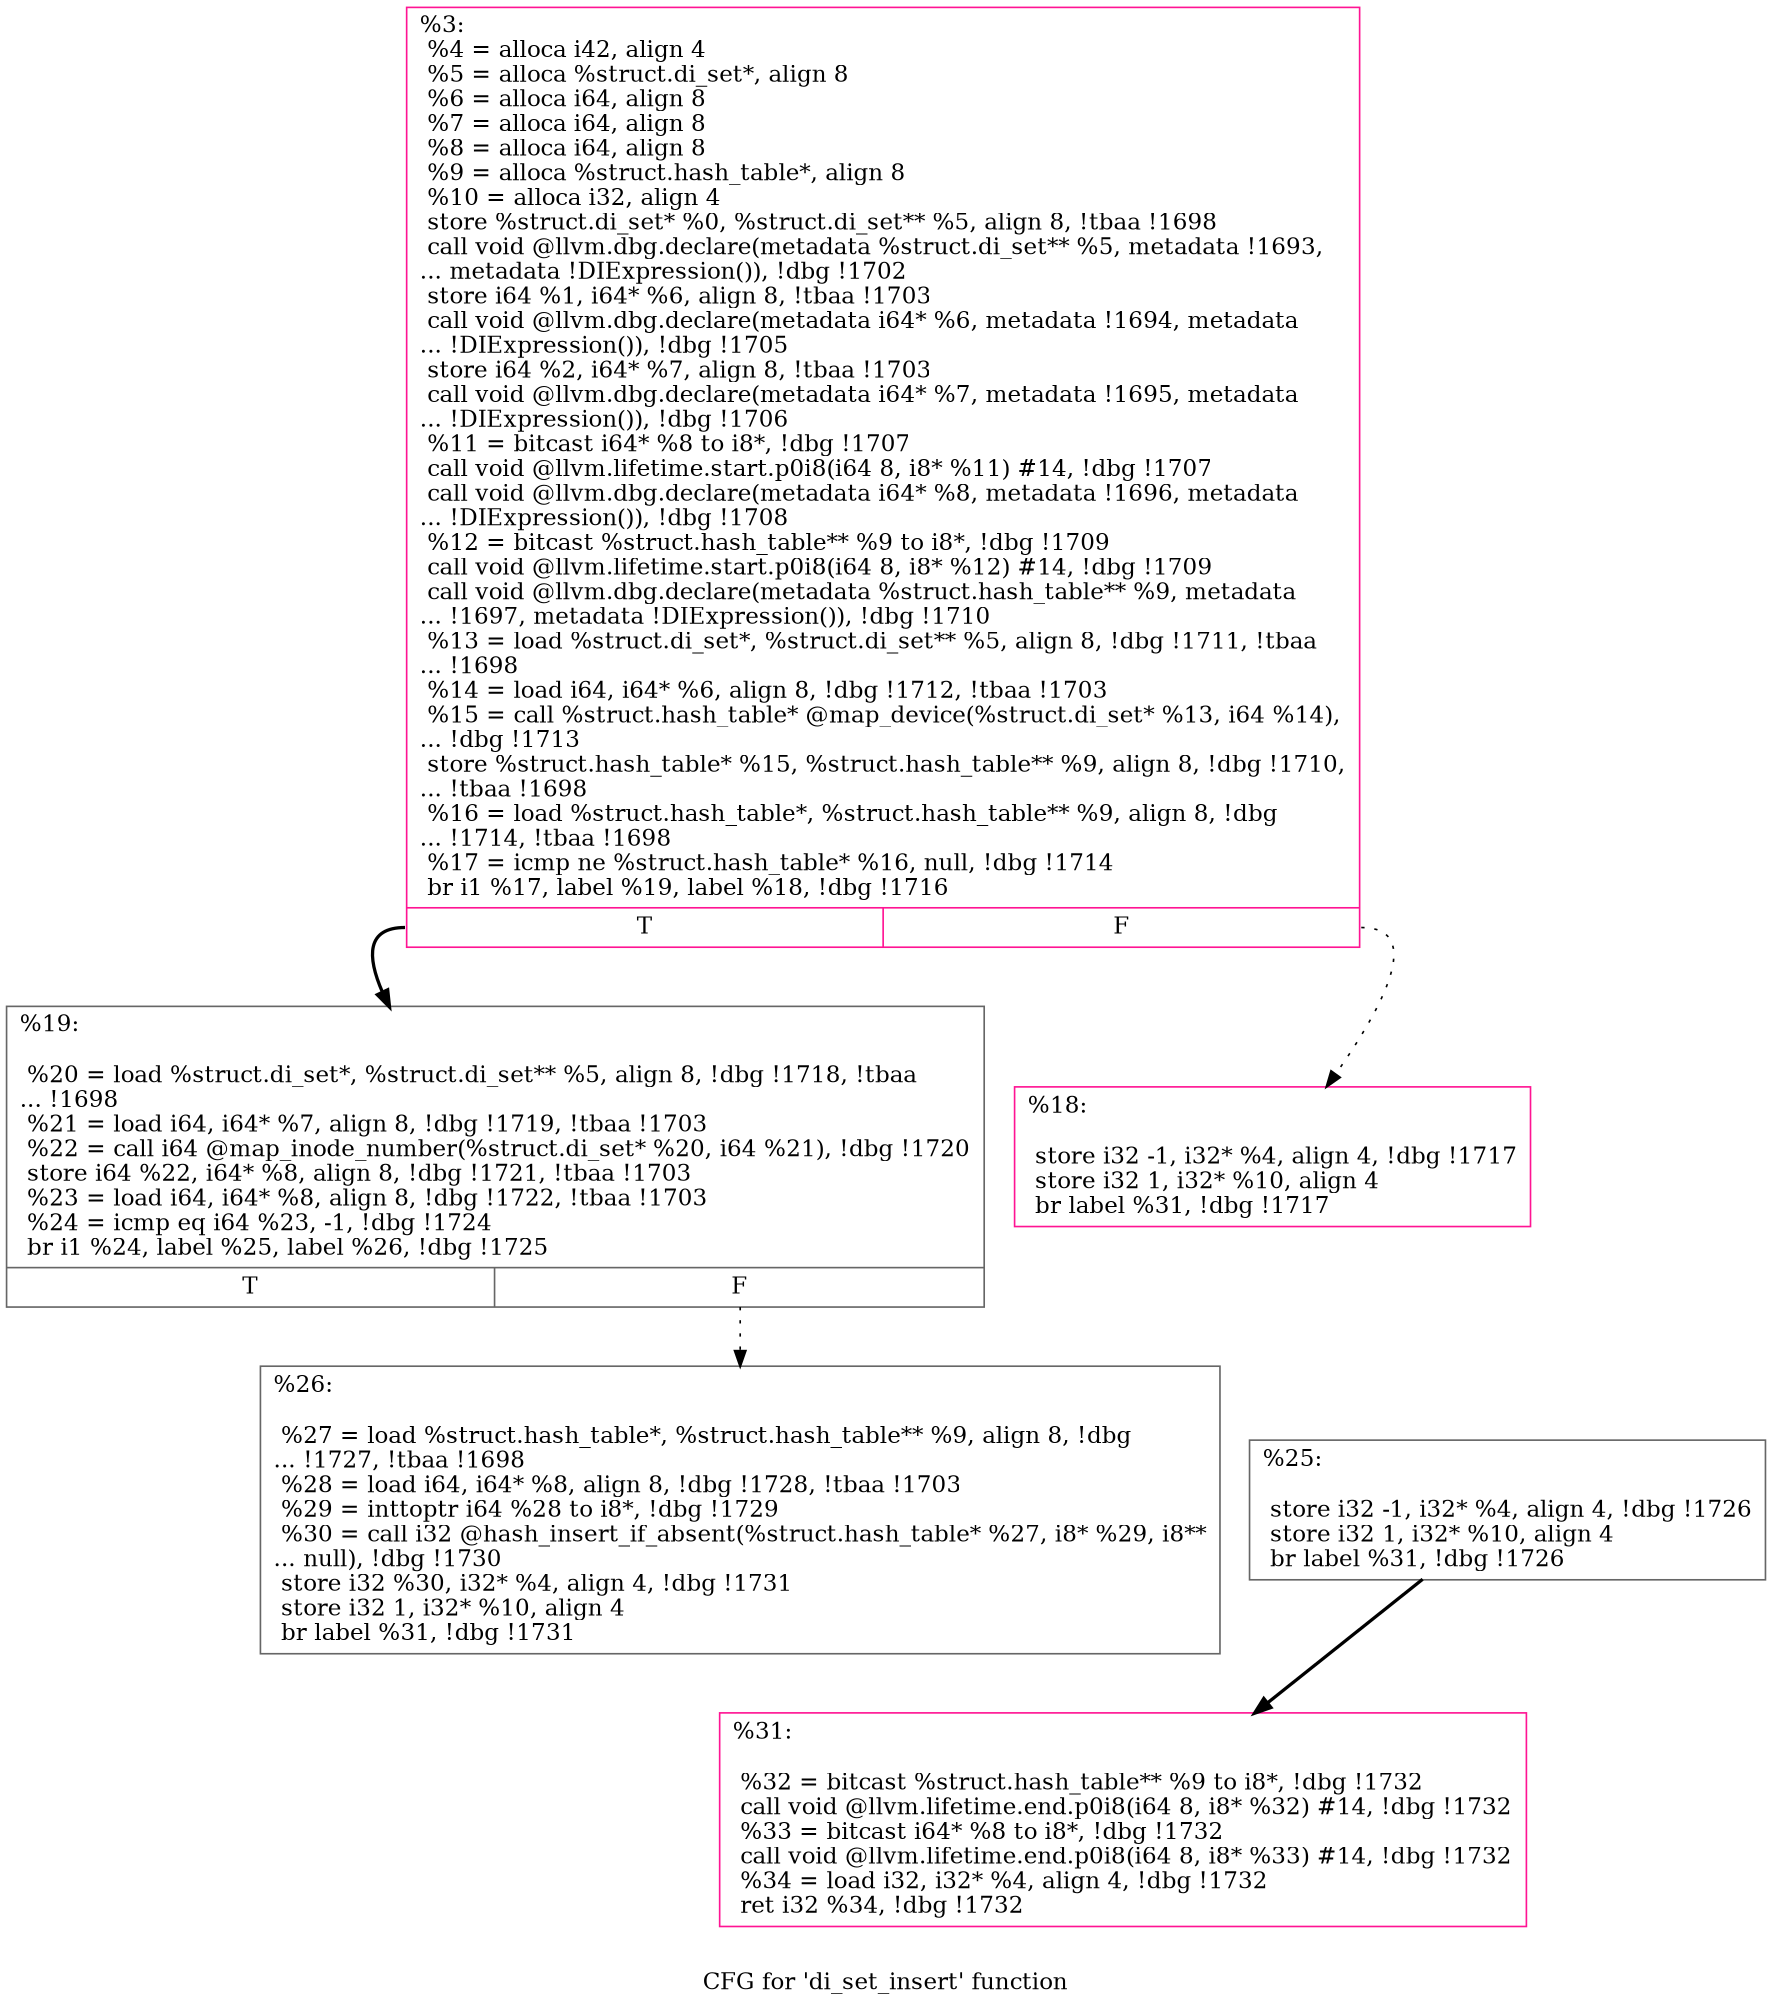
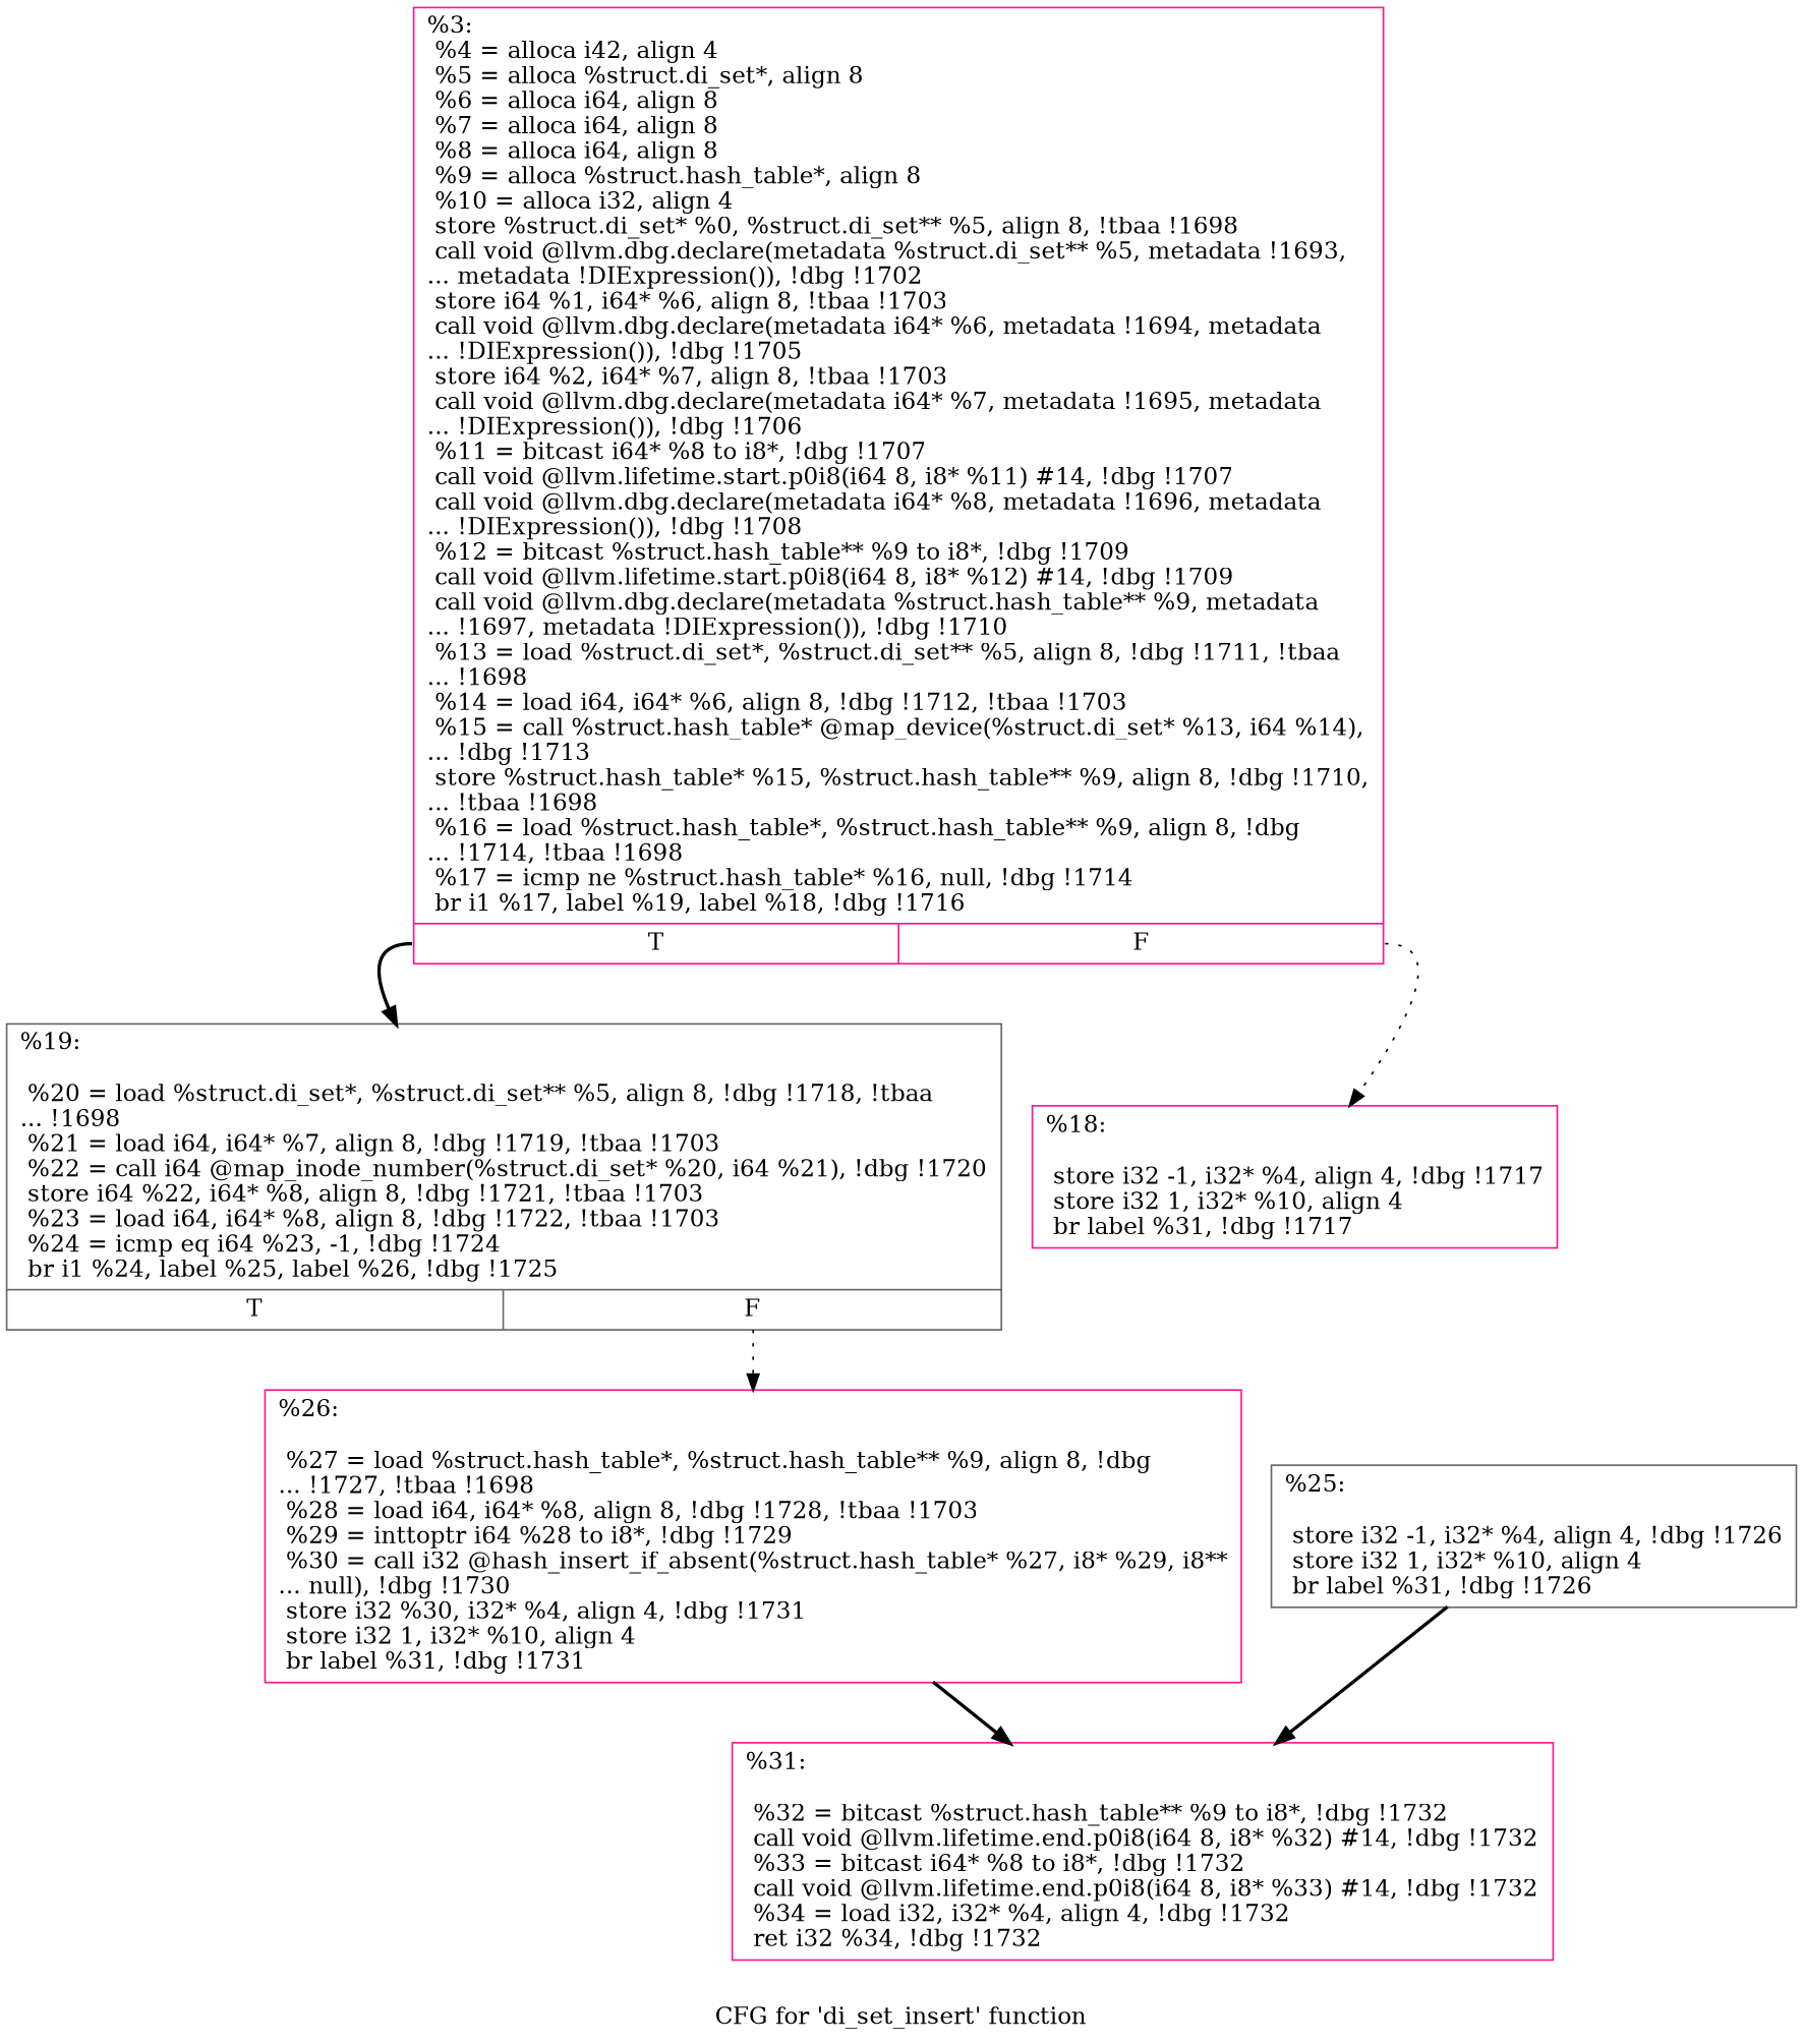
  digraph {
    label="CFG for 'di_set_insert' function"
    node [color=deeppink shape=record]
    edge [style=bold]
    n1 [label="{%3:\l  %4 = alloca i42, align 4\l  %5 = alloca %struct.di_set*, align 8\l  %6 = alloca i64, align 8\l  %7 = alloca i64, align 8\l  %8 = alloca i64, align 8\l  %9 = alloca %struct.hash_table*, align 8\l  %10 = alloca i32, align 4\l  store %struct.di_set* %0, %struct.di_set** %5, align 8, !tbaa !1698\l  call void @llvm.dbg.declare(metadata %struct.di_set** %5, metadata !1693,\l... metadata !DIExpression()), !dbg !1702\l  store i64 %1, i64* %6, align 8, !tbaa !1703\l  call void @llvm.dbg.declare(metadata i64* %6, metadata !1694, metadata\l... !DIExpression()), !dbg !1705\l  store i64 %2, i64* %7, align 8, !tbaa !1703\l  call void @llvm.dbg.declare(metadata i64* %7, metadata !1695, metadata\l... !DIExpression()), !dbg !1706\l  %11 = bitcast i64* %8 to i8*, !dbg !1707\l  call void @llvm.lifetime.start.p0i8(i64 8, i8* %11) #14, !dbg !1707\l  call void @llvm.dbg.declare(metadata i64* %8, metadata !1696, metadata\l... !DIExpression()), !dbg !1708\l  %12 = bitcast %struct.hash_table** %9 to i8*, !dbg !1709\l  call void @llvm.lifetime.start.p0i8(i64 8, i8* %12) #14, !dbg !1709\l  call void @llvm.dbg.declare(metadata %struct.hash_table** %9, metadata\l... !1697, metadata !DIExpression()), !dbg !1710\l  %13 = load %struct.di_set*, %struct.di_set** %5, align 8, !dbg !1711, !tbaa\l... !1698\l  %14 = load i64, i64* %6, align 8, !dbg !1712, !tbaa !1703\l  %15 = call %struct.hash_table* @map_device(%struct.di_set* %13, i64 %14),\l... !dbg !1713\l  store %struct.hash_table* %15, %struct.hash_table** %9, align 8, !dbg !1710,\l... !tbaa !1698\l  %16 = load %struct.hash_table*, %struct.hash_table** %9, align 8, !dbg\l... !1714, !tbaa !1698\l  %17 = icmp ne %struct.hash_table* %16, null, !dbg !1714\l  br i1 %17, label %19, label %18, !dbg !1716\l|{<s0>T|<s1>F}}"]
    n2 [color=gray40 label="{%19:\l\l  %20 = load %struct.di_set*, %struct.di_set** %5, align 8, !dbg !1718, !tbaa\l... !1698\l  %21 = load i64, i64* %7, align 8, !dbg !1719, !tbaa !1703\l  %22 = call i64 @map_inode_number(%struct.di_set* %20, i64 %21), !dbg !1720\l  store i64 %22, i64* %8, align 8, !dbg !1721, !tbaa !1703\l  %23 = load i64, i64* %8, align 8, !dbg !1722, !tbaa !1703\l  %24 = icmp eq i64 %23, -1, !dbg !1724\l  br i1 %24, label %25, label %26, !dbg !1725\l|{<s0>T|<s1>F}}"]
    n3 [label="{%18:\l\l  store i32 -1, i32* %4, align 4, !dbg !1717\l  store i32 1, i32* %10, align 4\l  br label %31, !dbg !1717\l}"]
-   n4 [color=gray40 label="{%26:\l\l  %27 = load %struct.hash_table*, %struct.hash_table** %9, align 8, !dbg\l... !1727, !tbaa !1698\l  %28 = load i64, i64* %8, align 8, !dbg !1728, !tbaa !1703\l  %29 = inttoptr i64 %28 to i8*, !dbg !1729\l  %30 = call i32 @hash_insert_if_absent(%struct.hash_table* %27, i8* %29, i8**\l... null), !dbg !1730\l  store i32 %30, i32* %4, align 4, !dbg !1731\l  store i32 1, i32* %10, align 4\l  br label %31, !dbg !1731\l}"]
+   n4 [label="{%26:\l\l  %27 = load %struct.hash_table*, %struct.hash_table** %9, align 8, !dbg\l... !1727, !tbaa !1698\l  %28 = load i64, i64* %8, align 8, !dbg !1728, !tbaa !1703\l  %29 = inttoptr i64 %28 to i8*, !dbg !1729\l  %30 = call i32 @hash_insert_if_absent(%struct.hash_table* %27, i8* %29, i8**\l... null), !dbg !1730\l  store i32 %30, i32* %4, align 4, !dbg !1731\l  store i32 1, i32* %10, align 4\l  br label %31, !dbg !1731\l}"]
    n5 [color=gray40 label="{%25:\l\l  store i32 -1, i32* %4, align 4, !dbg !1726\l  store i32 1, i32* %10, align 4\l  br label %31, !dbg !1726\l}"]
    n6 [label="{%31:\l\l  %32 = bitcast %struct.hash_table** %9 to i8*, !dbg !1732\l  call void @llvm.lifetime.end.p0i8(i64 8, i8* %32) #14, !dbg !1732\l  %33 = bitcast i64* %8 to i8*, !dbg !1732\l  call void @llvm.lifetime.end.p0i8(i64 8, i8* %33) #14, !dbg !1732\l  %34 = load i32, i32* %4, align 4, !dbg !1732\l  ret i32 %34, !dbg !1732\l}"]
    n1 -> n2 [tailport=s0]
    n1 -> n3 [style=dotted tailport=s1]
    n2 -> n4 [style=dotted tailport=s1]
+   n4 -> n6
    n5 -> n6
  }
